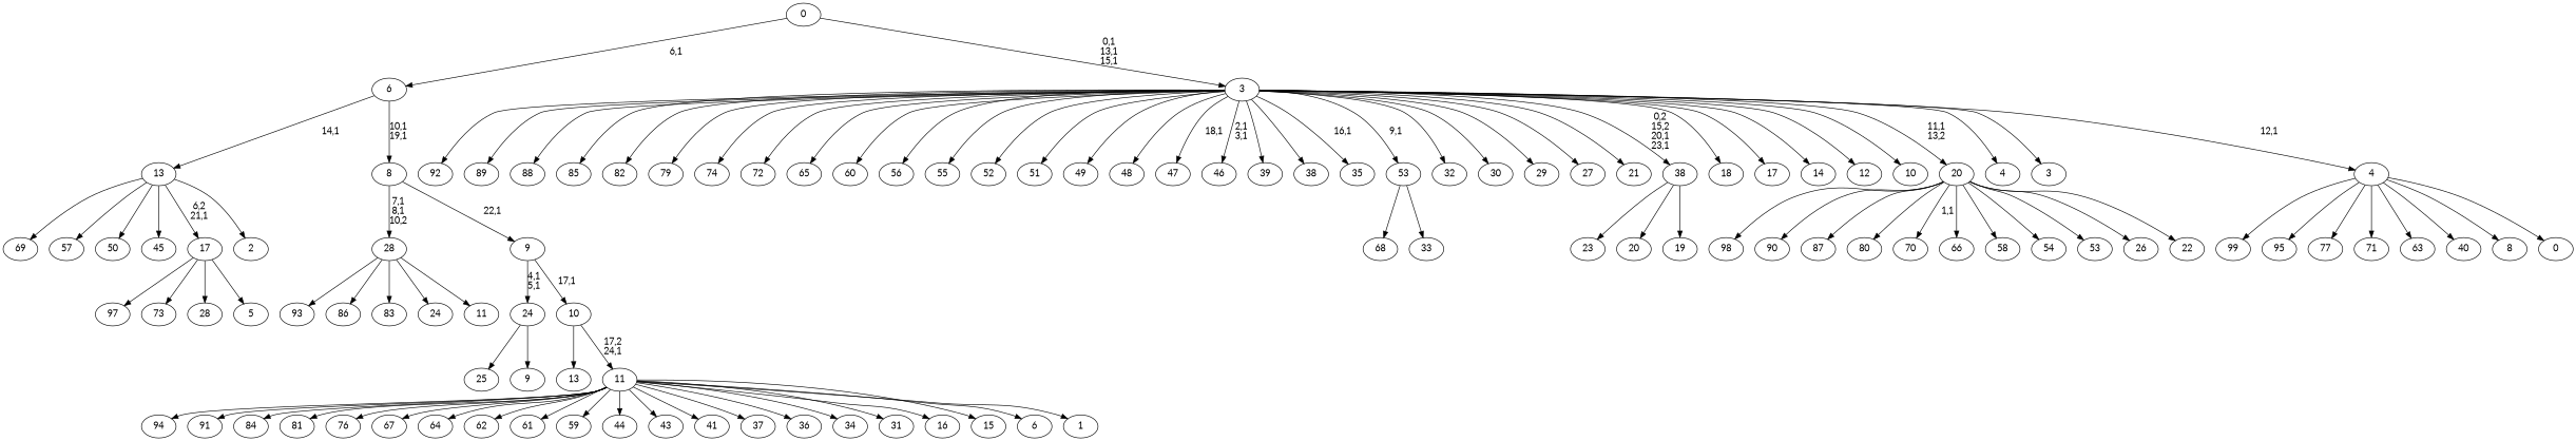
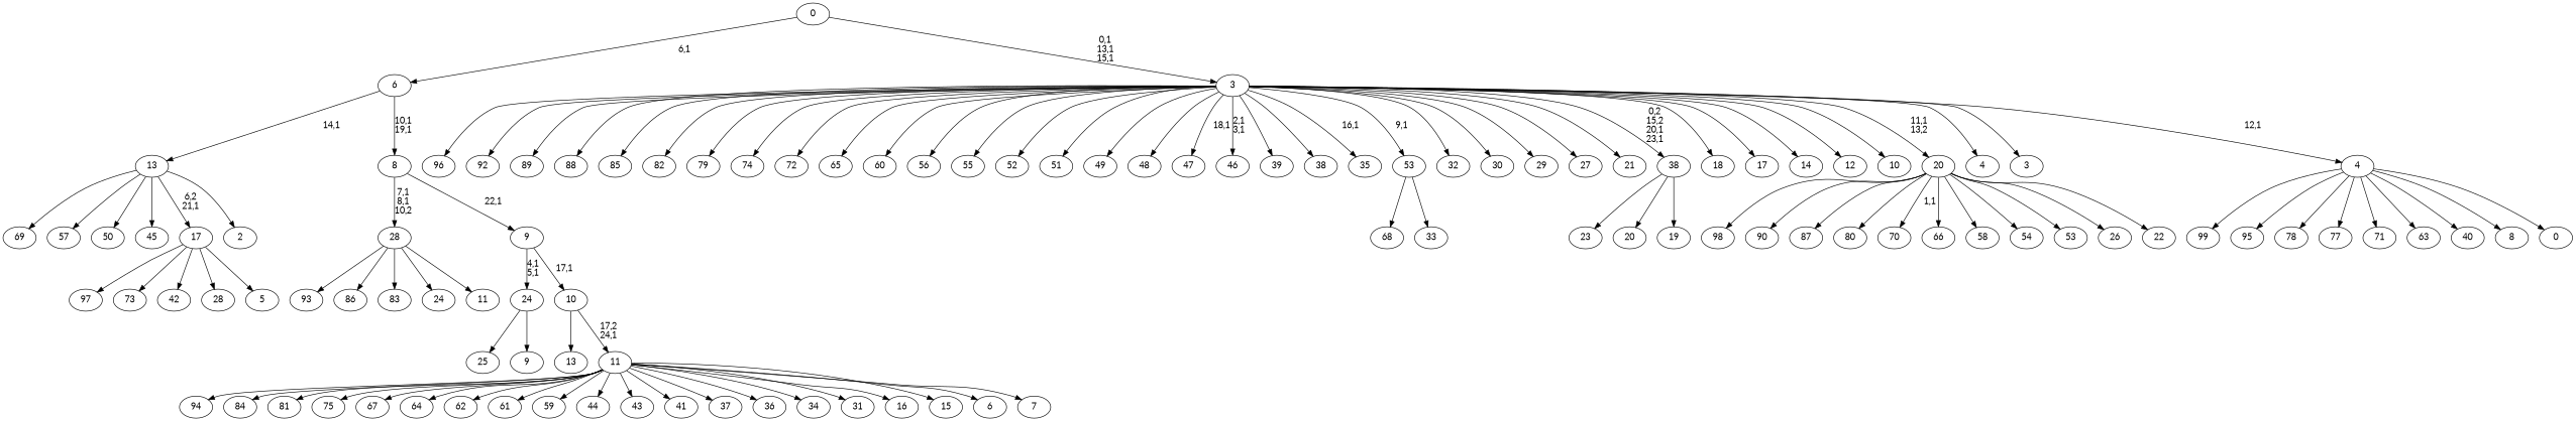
  digraph {
    fontname=Lato
    node [fontname=Lato]
    edge [fontname=Lato]
    n1 [label=99]
    n2 [label=98]
    n3 [label=97]
+   n4 [label=96]
    n5 [label=95]
    n6 [label=94]
    n7 [label=93]
    n8 [label=92]
-   n9 [label=91]
    n10 [label=90]
    n11 [label=89]
    n12 [label=88]
    n13 [label=87]
    n14 [label=86]
    n15 [label=85]
    n16 [label=84]
    n17 [label=83]
    n18 [label=82]
    n19 [label=81]
    n20 [label=80]
    n21 [label=79]
+   n22 [label=78]
    n23 [label=77]
-   n24 [label=76]
+   n24 [label=75]
    n25 [label=74]
    n26 [label=73]
    n27 [label=72]
    n28 [label=71]
    n29 [label=70]
    n30 [label=69]
    n31 [label=68]
    n32 [label=67]
    n33 [label=66]
    n34 [label=65]
    n35 [label=64]
    n36 [label=63]
    n37 [label=62]
    n38 [label=61]
    n39 [label=60]
    n40 [label=59]
    n41 [label=58]
    n42 [label=57]
    n43 [label=56]
    n44 [label=55]
    n45 [label=54]
    n46 [label=53]
    n47 [label=52]
    n48 [label=51]
    n49 [label=50]
    n50 [label=49]
    n51 [label=48]
    n52 [label=47]
    n53 [label=46]
    n54 [label=45]
    n55 [label=44]
    n56 [label=43]
+   n57 [label=42]
    n58 [label=41]
    n59 [label=40]
    n60 [label=39]
    n61 [label=38]
    n62 [label=37]
    n63 [label=36]
    n64 [label=35]
    n65 [label=34]
    n66 [label=33]
    53
    n68 [label=32]
    n69 [label=31]
    n70 [label=30]
    n71 [label=29]
    n72 [label=28]
    n73 [label=27]
    n74 [label=26]
    n75 [label=25]
    n76 [label=24]
    n77 [label=23]
    n78 [label=22]
    n79 [label=21]
    n80 [label=20]
    n81 [label=19]
    38
    n83 [label=18]
    n84 [label=17]
    n85 [label=16]
    n86 [label=15]
    n87 [label=14]
    n88 [label=13]
    n89 [label=12]
    n90 [label=11]
    28
    n92 [label=10]
    n93 [label=9]
    24
    n95 [label=8]
    20
    n97 [label=6]
    n98 [label=5]
    17
    n100 [label=4]
    n101 [label=3]
    n102 [label=2]
    13
-   n104 [label=1]
+   n104 [label=7]
    11
    10
    9
    8
    6
    n110 [label=0]
    4
    3
    0
    53 -> n31
    53 -> n66
    38 -> n77
    38 -> n80
    38 -> n81
    28 -> n7
    28 -> n14
    28 -> n17
    28 -> n76
    28 -> n90
    24 -> n75
    24 -> n93
    20 -> n2
    20 -> n10
    20 -> n13
    20 -> n20
    20 -> n29 [label="1,1"]
    20 -> n33
    20 -> n41
    20 -> n45
    20 -> n46
    20 -> n74
    20 -> n78
    17 -> n3
    17 -> n26
+   17 -> n57
    17 -> n72
    17 -> n98
    13 -> n30
    13 -> n42
    13 -> n49
    13 -> n54
    13 -> 17 [label="6,2\n21,1"]
    13 -> n102
    11 -> n6
-   11 -> n9
    11 -> n16
    11 -> n19
    11 -> n24
    11 -> n32
    11 -> n35
    11 -> n37
    11 -> n38
    11 -> n40
    11 -> n55
    11 -> n56
    11 -> n58
    11 -> n62
    11 -> n63
    11 -> n65
    11 -> n69
    11 -> n85
    11 -> n86
    11 -> n97
    11 -> n104
    10 -> n88
    10 -> 11 [label="17,2\n24,1"]
    9 -> 24 [label="4,1\n5,1"]
    9 -> 10 [label="17,1"]
    8 -> 28 [label="7,1\n8,1\n10,2"]
    8 -> 9 [label="22,1"]
    6 -> 13 [label="14,1"]
    6 -> 8 [label="10,1\n19,1"]
    4 -> n1
    4 -> n5
+   4 -> n22
    4 -> n23
    4 -> n28
    4 -> n36
    4 -> n59
    4 -> n95
    4 -> n110
+   3 -> n4
    3 -> n8
    3 -> n11
    3 -> n12
    3 -> n15
    3 -> n18
    3 -> n21
    3 -> n25
    3 -> n27
    3 -> n34
    3 -> n39
    3 -> n43
    3 -> n44
    3 -> n47
    3 -> n48
    3 -> n50
    3 -> n51
    3 -> n52 [label="18,1"]
    3 -> n53 [label="2,1\n3,1"]
    3 -> n60
    3 -> n61
    3 -> n64 [label="16,1"]
    3 -> 53 [label="9,1"]
    3 -> n68
    3 -> n70
    3 -> n71
    3 -> n73
    3 -> n79
    3 -> 38 [label="0,2\n15,2\n20,1\n23,1"]
    3 -> n83
    3 -> n84
    3 -> n87
    3 -> n89
    3 -> n92
    3 -> 20 [label="11,1\n13,2"]
    3 -> n100
    3 -> n101
    3 -> 4 [label="12,1"]
    0 -> 6 [label="6,1"]
    0 -> 3 [label="0,1\n13,1\n15,1"]
  }
